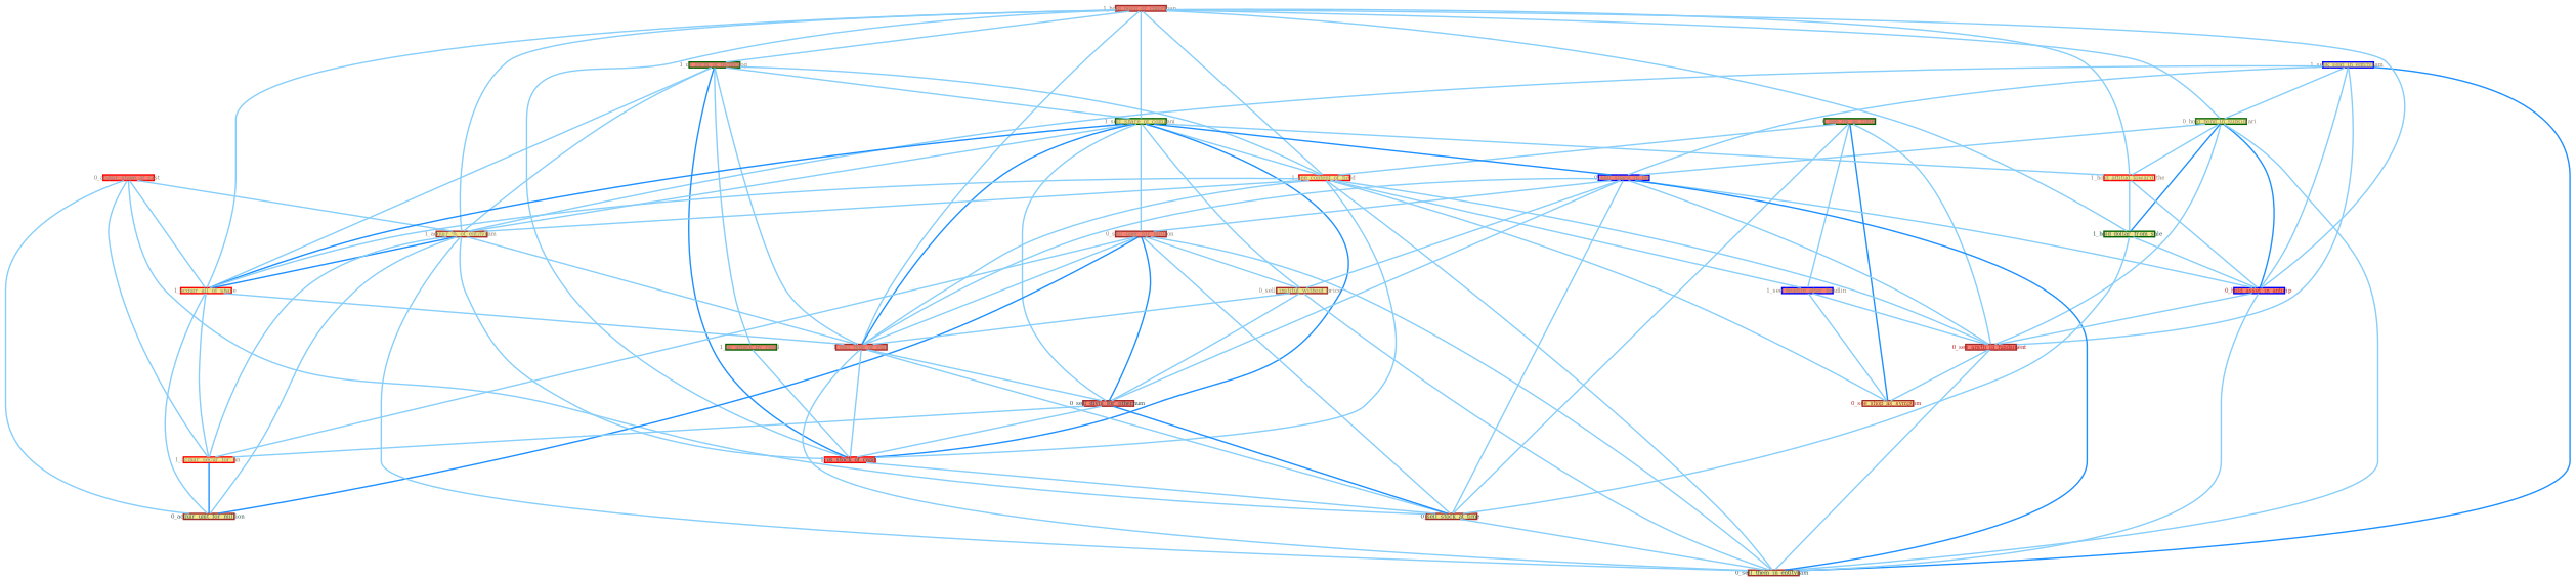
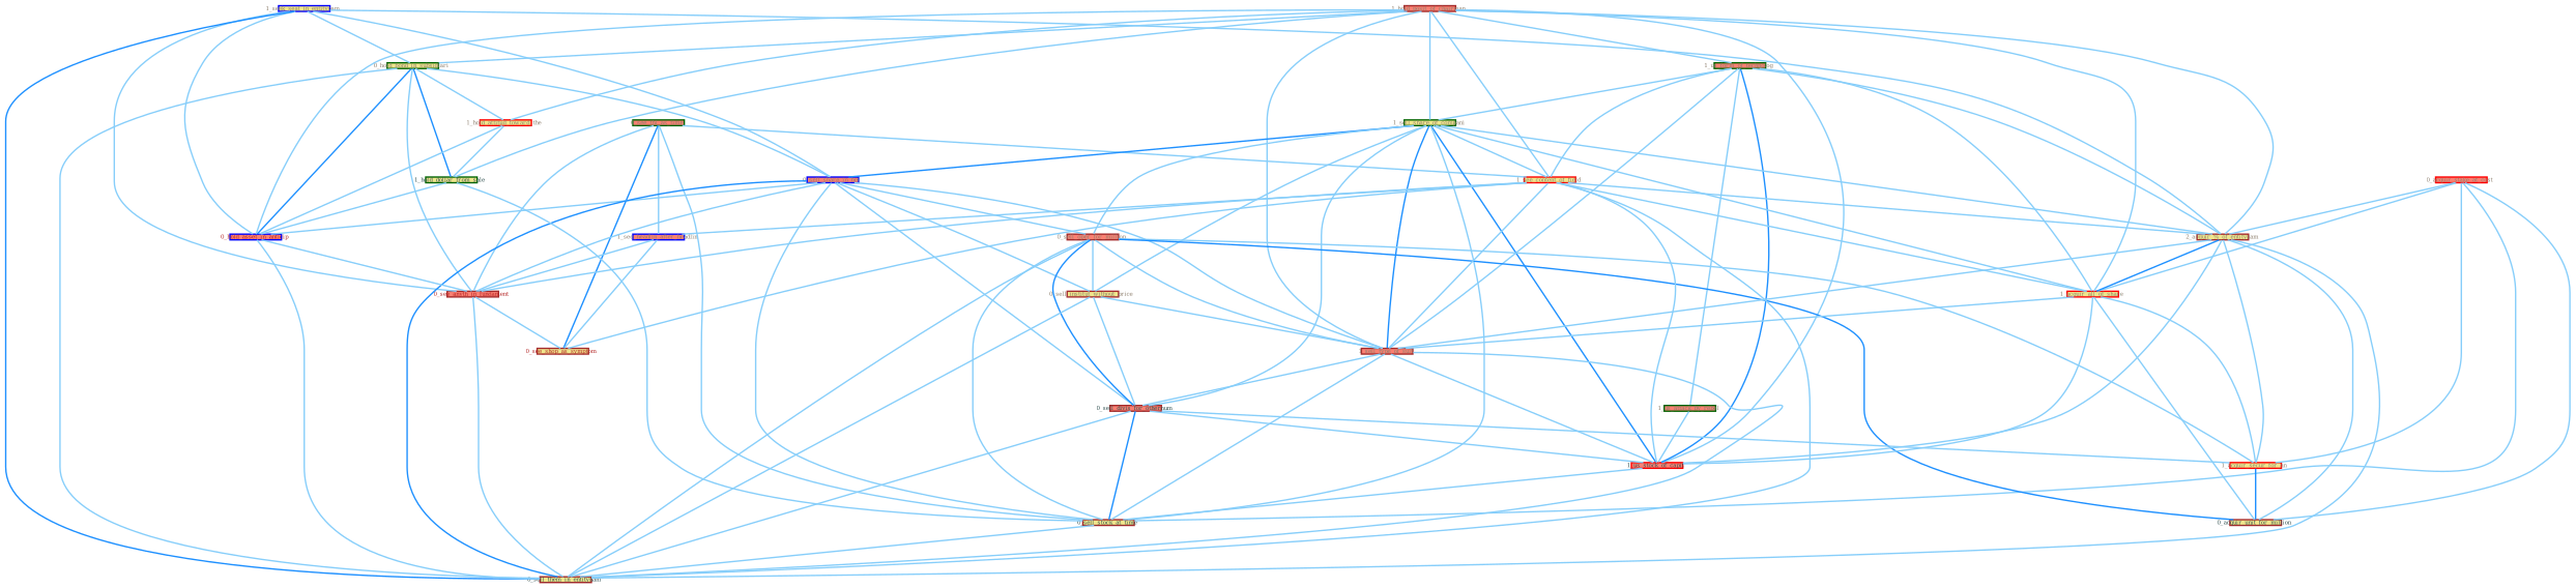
  graph {
    node [color=brown fillcolor=khaki fixedsize=true fontcolor="#8b7d6b" fontsize=4 shape=polygon style=filled]
    edge [color="#87cefa" w=1]
    "1_seek_seat_in_entitynam " [color=blue height=.06 width=.5]
    "1_hold_posit_of_chairman " [fillcolor=salmon height=.06 width=.5]
    "0_hold_bond_in_subsidiari " [color=darkgreen height=.06 width=.5]
    "1_us_form_of_technolog " [color=darkgreen fillcolor=salmon height=.06 width=.5]
    "1_us_attack_by_rebel " [color=darkgreen fillcolor=salmon height=.06 width=.5]
    "0_acquir_stake_at_cost " [color=red fillcolor=salmon height=.06 width=.5]
    "0_see_thi_as_time " [color=darkgreen fillcolor=salmon height=.06 width=.5]
    "1_sell_share_of_compani " [color=darkgreen height=.06 width=.5]
    "0_sell_share_in_bet " [color=blue fillcolor=salmon height=.06 width=.5]
    "0_sell_oper_for_million " [fillcolor=salmon height=.06 width=.5]
    "1_see_content_of_field " [color=red height=.06 width=.5]
-   "1_acquir_%_of_entitynam " [height=.06 width=.5]
+   "1_acquir_%_of_entitynam " [height=.06 width=.5 label="2_acquir_%_of_entitynam"]
    "0_sell_institut_without_price " [height=.06 width=.5]
    "1_acquir_all_of_share " [color=red height=.06 width=.5]
    "1_hold_attitud_toward_the " [color=red height=.06 width=.5]
    "1_see_headlin_after_headlin " [color=blue fillcolor=salmon height=.06 width=.5]
    "1_sell_type_of_suit " [fillcolor=salmon height=.06 width=.5]
    "1_acquir_secur_for_an " [color=red height=.06 width=.5]
    "0_hold_asset_in_anticip " [color=blue fillcolor=salmon fontcolor="#b22222" height=.06 width=.5]
    "0_see_anyth_in_fundament " [fillcolor=salmon fontcolor="#b22222" height=.06 width=.5]
    "0_see_shop_as_symptom " [fontcolor="#b22222" height=.06 width=.5]
    "0_sell_them_in_entitynam " [fontcolor="#2f4f4f" height=.06 width=.5]
    "1_us_stock_of_capit " [color=red fillcolor=salmon fontcolor="#2f4f4f" height=.06 width=.5]
    "1_hold_dollar_from_sale " [color=darkgreen fontcolor="#2f4f4f" height=.06 width=.5]
    "0_sell_stock_at_time " [fontcolor="#2f4f4f" height=.06 width=.5]
    "0_acquir_unit_for_million " [fontcolor="#2f4f4f" height=.06 width=.5]
    "0_sell_divis_for_othernum " [fillcolor=salmon fontcolor="#2f4f4f" height=.06 width=.5]
    subgraph sub_1 {
      "1_seek_seat_in_entitynam "
      "1_hold_posit_of_chairman "
      "0_hold_bond_in_subsidiari "
      "1_us_form_of_technolog "
      "1_us_attack_by_rebel "
      "0_acquir_stake_at_cost "
      "0_see_thi_as_time "
      "1_sell_share_of_compani "
      "0_sell_share_in_bet "
      "0_sell_oper_for_million "
      "1_see_content_of_field "
      "1_acquir_%_of_entitynam "
      "0_sell_institut_without_price "
      "1_acquir_all_of_share "
      "1_hold_attitud_toward_the "
      "1_see_headlin_after_headlin "
      "1_sell_type_of_suit "
    }
    subgraph sub_2 {
      "1_acquir_secur_for_an "
      "0_hold_asset_in_anticip "
      "0_see_anyth_in_fundament "
      "0_see_shop_as_symptom "
    }
    "1_seek_seat_in_entitynam " -- "0_hold_bond_in_subsidiari "
    "1_seek_seat_in_entitynam " -- "0_sell_share_in_bet "
    "1_seek_seat_in_entitynam " -- "1_acquir_%_of_entitynam "
    "1_seek_seat_in_entitynam " -- "0_hold_asset_in_anticip "
    "1_seek_seat_in_entitynam " -- "0_see_anyth_in_fundament "
    "1_seek_seat_in_entitynam " -- "0_sell_them_in_entitynam " [color="#1e90ff" w=2]
    "1_hold_posit_of_chairman " -- "0_hold_bond_in_subsidiari "
    "1_hold_posit_of_chairman " -- "1_us_form_of_technolog "
    "1_hold_posit_of_chairman " -- "1_sell_share_of_compani "
    "1_hold_posit_of_chairman " -- "1_see_content_of_field "
    "1_hold_posit_of_chairman " -- "1_acquir_%_of_entitynam "
    "1_hold_posit_of_chairman " -- "1_acquir_all_of_share "
    "1_hold_posit_of_chairman " -- "1_hold_attitud_toward_the "
    "1_hold_posit_of_chairman " -- "1_sell_type_of_suit "
    "1_hold_posit_of_chairman " -- "0_hold_asset_in_anticip "
    "1_hold_posit_of_chairman " -- "1_us_stock_of_capit "
    "1_hold_posit_of_chairman " -- "1_hold_dollar_from_sale "
    "0_hold_bond_in_subsidiari " -- "0_sell_share_in_bet "
    "0_hold_bond_in_subsidiari " -- "1_hold_attitud_toward_the "
    "0_hold_bond_in_subsidiari " -- "0_hold_asset_in_anticip " [color="#1e90ff" w=2]
    "0_hold_bond_in_subsidiari " -- "0_see_anyth_in_fundament "
    "0_hold_bond_in_subsidiari " -- "0_sell_them_in_entitynam "
    "0_hold_bond_in_subsidiari " -- "1_hold_dollar_from_sale " [color="#1e90ff"]
    "1_us_form_of_technolog " -- "1_us_attack_by_rebel "
    "1_us_form_of_technolog " -- "1_sell_share_of_compani "
    "1_us_form_of_technolog " -- "1_see_content_of_field "
    "1_us_form_of_technolog " -- "1_acquir_%_of_entitynam "
    "1_us_form_of_technolog " -- "1_acquir_all_of_share "
    "1_us_form_of_technolog " -- "1_sell_type_of_suit "
    "1_us_form_of_technolog " -- "1_us_stock_of_capit " [color="#1e90ff" w=2]
    "1_us_attack_by_rebel " -- "1_us_stock_of_capit "
    "0_acquir_stake_at_cost " -- "1_acquir_%_of_entitynam "
    "0_acquir_stake_at_cost " -- "1_acquir_all_of_share "
    "0_acquir_stake_at_cost " -- "1_acquir_secur_for_an "
    "0_acquir_stake_at_cost " -- "0_sell_stock_at_time "
    "0_acquir_stake_at_cost " -- "0_acquir_unit_for_million "
    "0_see_thi_as_time " -- "1_see_content_of_field "
    "0_see_thi_as_time " -- "1_see_headlin_after_headlin "
    "0_see_thi_as_time " -- "0_see_anyth_in_fundament "
    "0_see_thi_as_time " -- "0_see_shop_as_symptom " [color="#1e90ff" w=2]
    "0_see_thi_as_time " -- "0_sell_stock_at_time "
    "1_sell_share_of_compani " -- "0_sell_share_in_bet " [color="#1e90ff" w=2]
    "1_sell_share_of_compani " -- "0_sell_oper_for_million "
    "1_sell_share_of_compani " -- "1_see_content_of_field "
    "1_sell_share_of_compani " -- "1_acquir_%_of_entitynam "
    "1_sell_share_of_compani " -- "0_sell_institut_without_price "
-   "1_sell_share_of_compani " -- "1_acquir_all_of_share " [color="#1e90ff"]
+   "1_sell_share_of_compani " -- "1_acquir_all_of_share "
    "1_sell_share_of_compani " -- "1_sell_type_of_suit " [color="#1e90ff" w=2]
    "1_sell_share_of_compani " -- "1_us_stock_of_capit " [color="#1e90ff"]
-   "1_sell_share_of_compani " -- "1_hold_attitud_toward_the "
+   "1_sell_share_of_compani " -- "0_sell_stock_at_time "
    "1_sell_share_of_compani " -- "0_sell_divis_for_othernum "
    "0_sell_share_in_bet " -- "0_sell_oper_for_million "
    "0_sell_share_in_bet " -- "0_sell_institut_without_price "
    "0_sell_share_in_bet " -- "1_sell_type_of_suit "
    "0_sell_share_in_bet " -- "0_hold_asset_in_anticip "
    "0_sell_share_in_bet " -- "0_see_anyth_in_fundament "
    "0_sell_share_in_bet " -- "0_sell_them_in_entitynam " [color="#1e90ff" w=2]
    "0_sell_share_in_bet " -- "0_sell_stock_at_time "
    "0_sell_share_in_bet " -- "0_sell_divis_for_othernum "
    "0_sell_oper_for_million " -- "0_sell_institut_without_price "
    "0_sell_oper_for_million " -- "1_sell_type_of_suit "
    "0_sell_oper_for_million " -- "1_acquir_secur_for_an "
    "0_sell_oper_for_million " -- "0_sell_them_in_entitynam "
    "0_sell_oper_for_million " -- "0_sell_stock_at_time "
    "0_sell_oper_for_million " -- "0_acquir_unit_for_million " [color="#1e90ff" w=2]
    "0_sell_oper_for_million " -- "0_sell_divis_for_othernum " [color="#1e90ff" w=2]
    "1_see_content_of_field " -- "1_acquir_%_of_entitynam "
    "1_see_content_of_field " -- "1_acquir_all_of_share "
    "1_see_content_of_field " -- "1_see_headlin_after_headlin "
    "1_see_content_of_field " -- "1_sell_type_of_suit "
    "1_see_content_of_field " -- "0_see_anyth_in_fundament "
    "1_see_content_of_field " -- "0_see_shop_as_symptom "
    "1_see_content_of_field " -- "0_sell_them_in_entitynam "
    "1_see_content_of_field " -- "1_us_stock_of_capit "
    "1_acquir_%_of_entitynam " -- "1_acquir_all_of_share " [color="#1e90ff" w=2]
    "1_acquir_%_of_entitynam " -- "1_sell_type_of_suit "
    "1_acquir_%_of_entitynam " -- "1_acquir_secur_for_an "
    "1_acquir_%_of_entitynam " -- "0_sell_them_in_entitynam "
    "1_acquir_%_of_entitynam " -- "1_us_stock_of_capit "
    "1_acquir_%_of_entitynam " -- "0_acquir_unit_for_million "
    "0_sell_institut_without_price " -- "1_sell_type_of_suit "
    "0_sell_institut_without_price " -- "0_sell_them_in_entitynam "
    "0_sell_institut_without_price " -- "0_sell_divis_for_othernum "
    "1_acquir_all_of_share " -- "1_sell_type_of_suit "
    "1_acquir_all_of_share " -- "1_acquir_secur_for_an "
+   "1_acquir_all_of_share " -- "1_us_stock_of_capit "
    "1_acquir_all_of_share " -- "0_acquir_unit_for_million "
    "1_hold_attitud_toward_the " -- "0_hold_asset_in_anticip "
    "1_hold_attitud_toward_the " -- "1_hold_dollar_from_sale "
    "1_see_headlin_after_headlin " -- "0_see_anyth_in_fundament "
    "1_see_headlin_after_headlin " -- "0_see_shop_as_symptom "
    "1_sell_type_of_suit " -- "0_sell_them_in_entitynam "
    "1_sell_type_of_suit " -- "1_us_stock_of_capit "
    "1_sell_type_of_suit " -- "0_sell_stock_at_time "
    "1_sell_type_of_suit " -- "0_sell_divis_for_othernum "
    "1_acquir_secur_for_an " -- "0_acquir_unit_for_million " [color="#1e90ff" w=2]
    "0_hold_asset_in_anticip " -- "0_see_anyth_in_fundament "
    "0_hold_asset_in_anticip " -- "0_sell_them_in_entitynam "
    "0_see_anyth_in_fundament " -- "0_see_shop_as_symptom "
    "0_see_anyth_in_fundament " -- "0_sell_them_in_entitynam "
    "1_us_stock_of_capit " -- "0_sell_stock_at_time "
    "1_hold_dollar_from_sale " -- "0_hold_asset_in_anticip "
    "1_hold_dollar_from_sale " -- "0_sell_stock_at_time "
    "0_sell_stock_at_time " -- "0_sell_them_in_entitynam "
    "0_sell_divis_for_othernum " -- "1_acquir_secur_for_an "
+   "0_sell_divis_for_othernum " -- "0_sell_them_in_entitynam "
    "0_sell_divis_for_othernum " -- "1_us_stock_of_capit "
    "0_sell_divis_for_othernum " -- "0_sell_stock_at_time " [color="#1e90ff"]
  }
